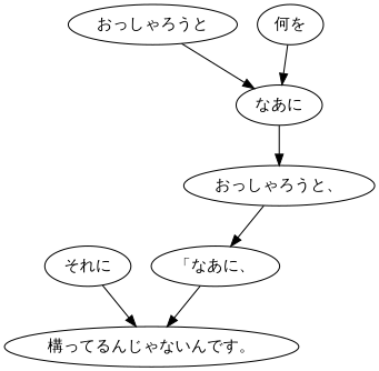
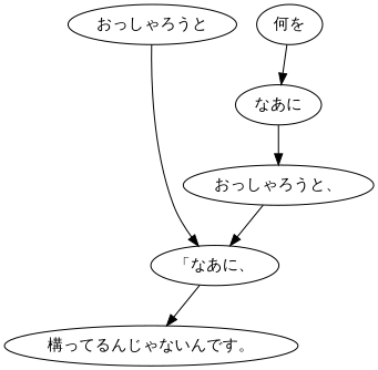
  digraph {
    n1 [label="「なあに、"]
    n2 [label="構ってるんじゃないんです。"]
    n3 [label="おっしゃろうと"]
    n4 [label="なあに"]
    n5 [label="おっしゃろうと、"]
    n6 [label="何を"]
-   n7 [label="それに"]
    n1 -> n2
-   n3 -> n4
+   n3 -> n1
    n4 -> n5
    n5 -> n1
    n6 -> n4
-   n7 -> n2
  }
